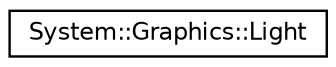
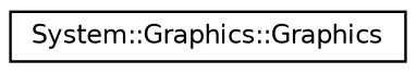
  digraph {
    rankdir=TB
-   n1 [color=black fillcolor=white fontname=Helvetica fontsize=10 height=0.2 label="System::Graphics::Light" shape=record style=filled width=0.4]
+   n1 [color=black fillcolor=white fontname=Helvetica fontsize=10 height=0.2 label="System::Graphics::Graphics" shape=record style=filled width=0.4]
  }
